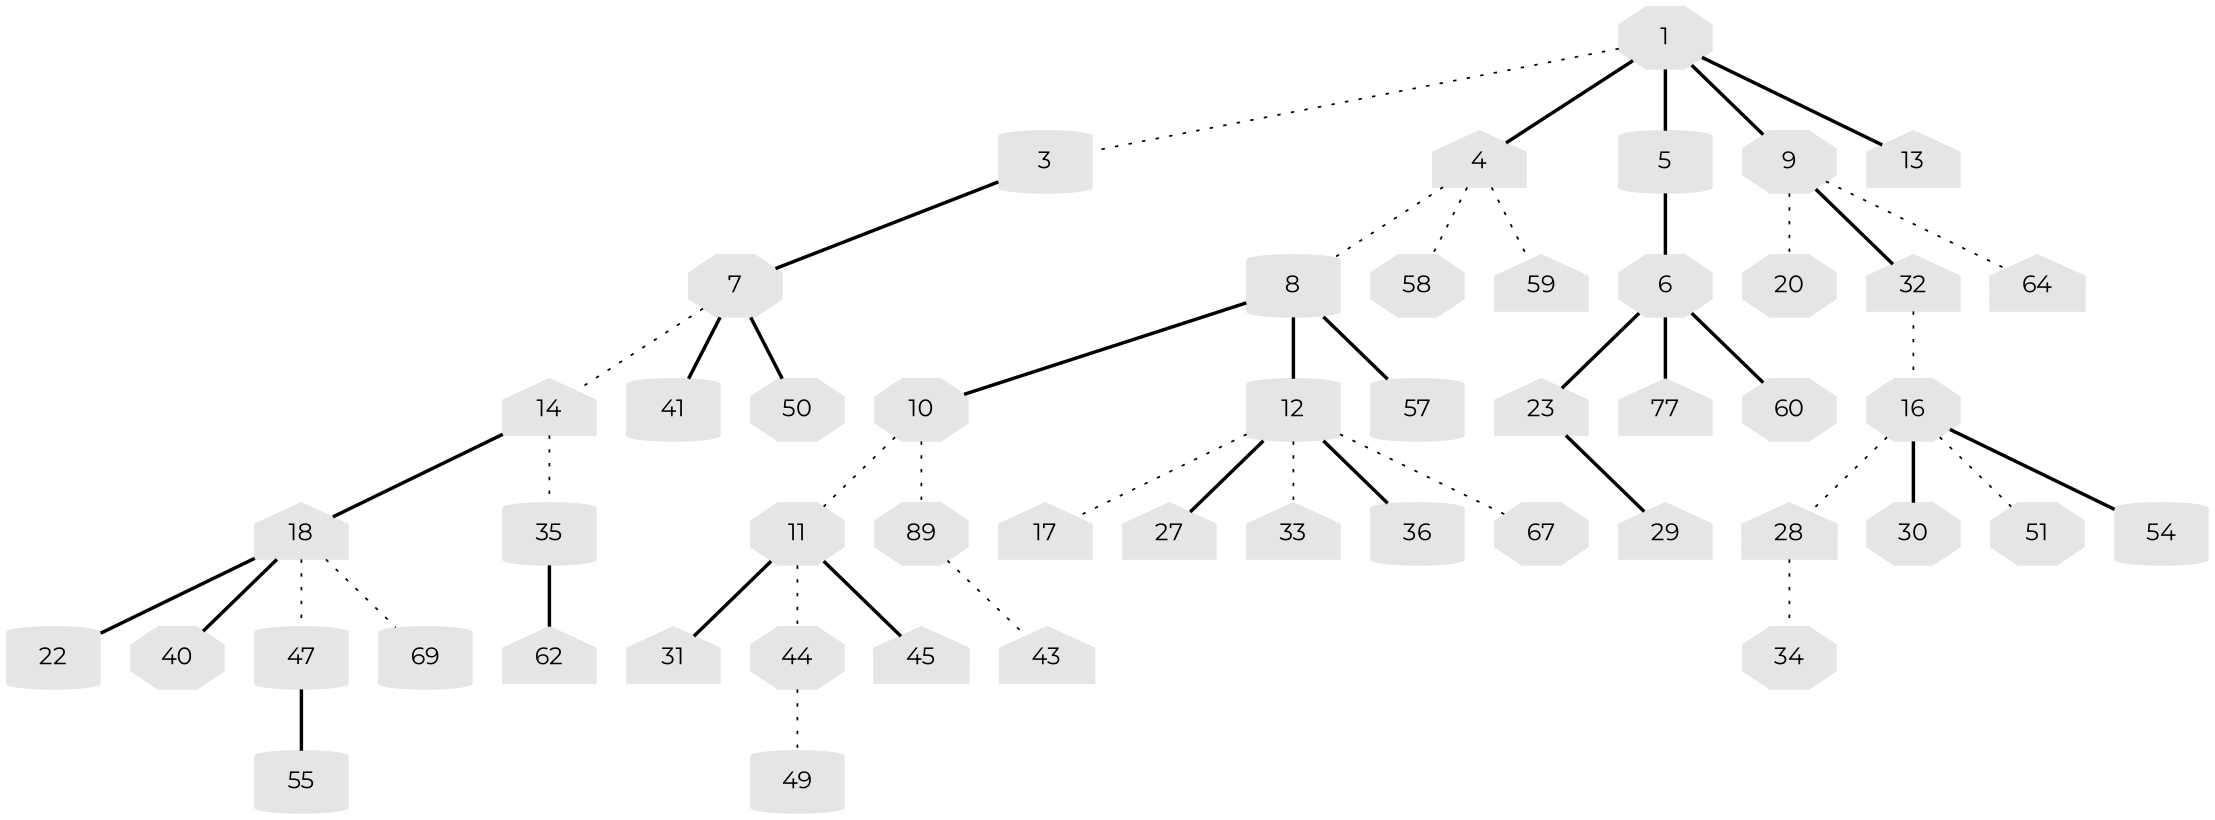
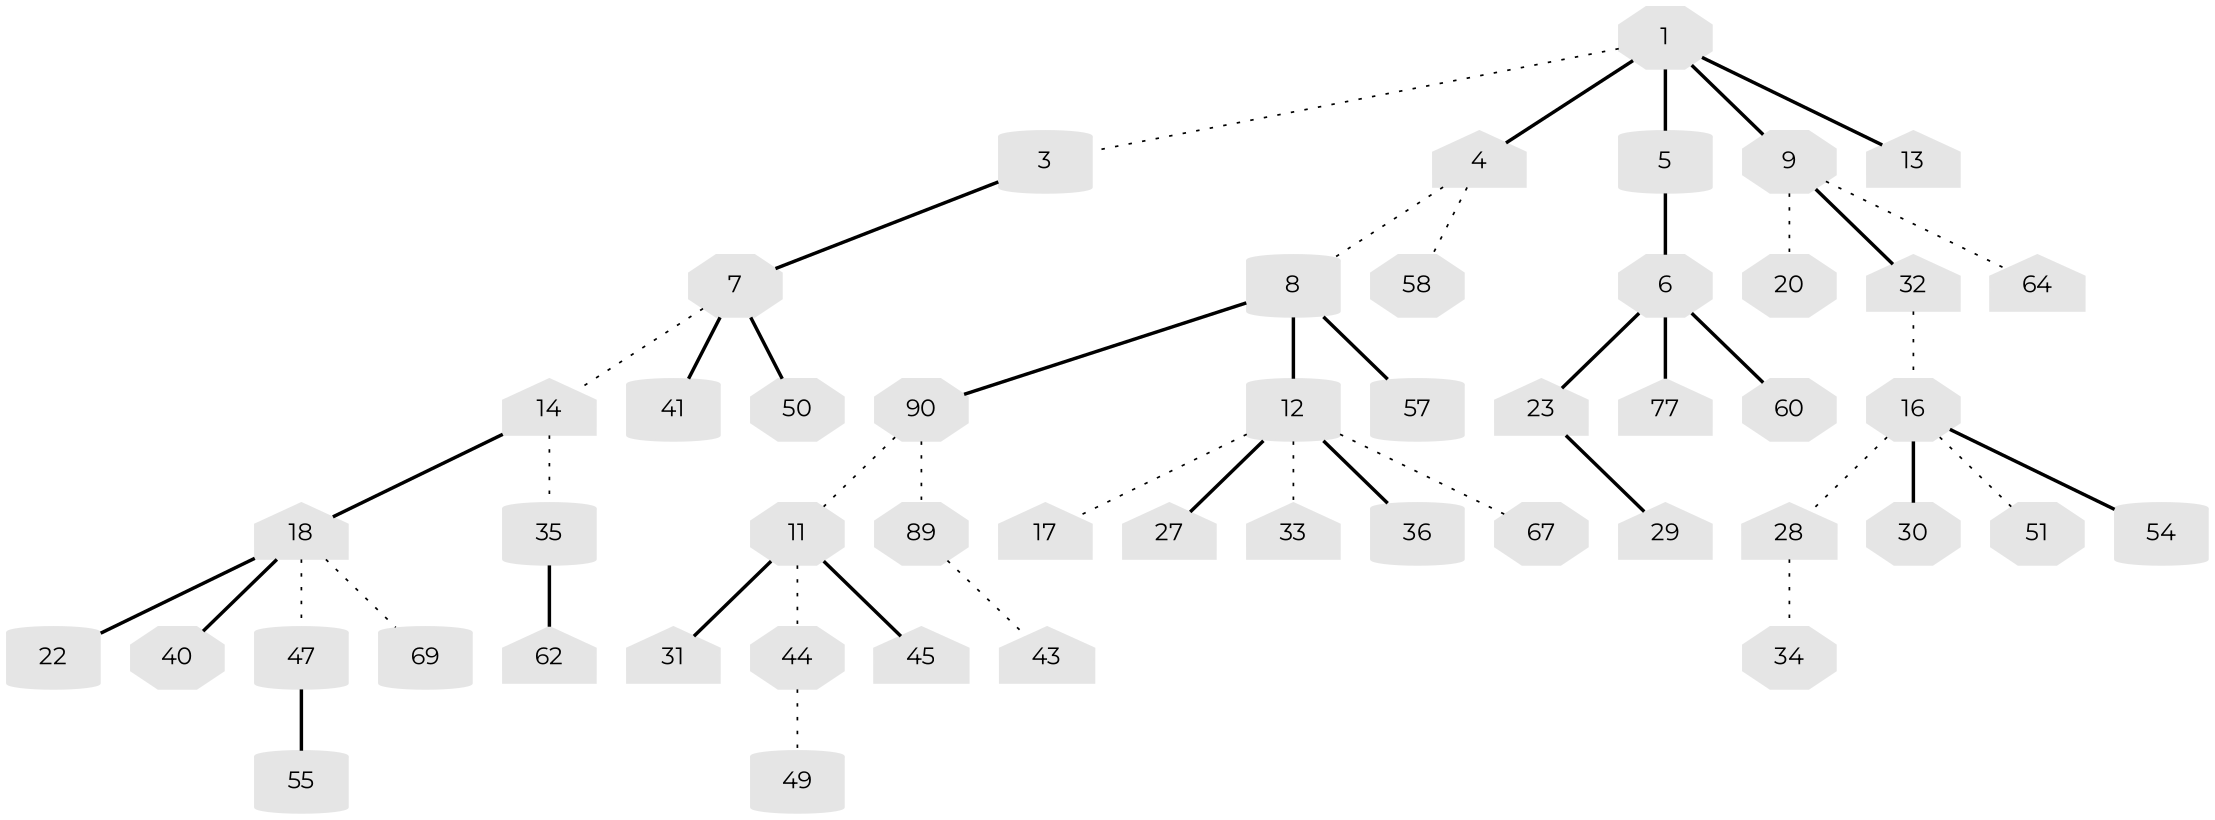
  graph {
    fontname=Montserrat
    node [color=gray90 fontname=Montserrat shape=octagon style=filled]
    edge [fontname=Montserrat style=bold]
    1 [super="+2"]
    3 [shape=cylinder]
    4 [shape=house]
    5 [shape=cylinder]
    9
    13 [shape=house]
    7
    8 [shape=cylinder super="+48+25"]
    58
-   59 [shape=house]
    6 [super="+19"]
    n12 [label=20]
    32 [shape=house]
    64 [shape=house super="+66"]
    14 [shape=house]
    41 [shape=cylinder super="+65"]
    50 [super="+72"]
-   10
+   10 [label=90]
    12 [shape=cylinder super="+15"]
    57 [shape=cylinder]
    23 [shape=house]
    n22 [label=77 shape=house]
    60
    29 [shape=house super="+71"]
    18 [shape=house super="+70+20"]
    35 [shape=cylinder]
    11 [super="+24+46"]
    n28 [label=89 super="+61"]
    17 [shape=house]
    27 [shape=house]
    33 [shape=house]
    36 [shape=cylinder super="+52"]
    67
    16
    31 [shape=house super="+63"]
    44
    45 [shape=house]
    43 [shape=house]
    49 [shape=cylinder]
    28 [shape=house]
    30
    51
    54 [shape=cylinder]
    22 [shape=cylinder]
    40
    47 [shape=cylinder]
    69 [shape=cylinder]
    62 [shape=house]
    34
    55 [shape=cylinder]
    1 -- 3 [style=dotted]
    1 -- 4
    1 -- 5
    1 -- 9
    1 -- 13
    3 -- 7
    4 -- 8 [style=dotted]
    4 -- 58 [style=dotted]
-   4 -- 59 [style=dotted]
    5 -- 6
    9 -- n12 [style=dotted]
    9 -- 32
    9 -- 64 [style=dotted]
    7 -- 14 [style=dotted]
    7 -- 41
    7 -- 50
    8 -- 10
    8 -- 12
    8 -- 57
    6 -- 23
    6 -- n22
    6 -- 60
    32 -- 16 [style=dotted]
    14 -- 18
    14 -- 35 [style=dotted]
    10 -- 11 [style=dotted]
    10 -- n28 [style=dotted]
    12 -- 17 [style=dotted]
    12 -- 27
    12 -- 33 [style=dotted]
    12 -- 36
    12 -- 67 [style=dotted]
    23 -- 29
    18 -- 22
    18 -- 40
    18 -- 47 [style=dotted]
    18 -- 69 [style=dotted]
    35 -- 62
    11 -- 31
    11 -- 44 [style=dotted]
    11 -- 45
    n28 -- 43 [style=dotted]
    16 -- 28 [style=dotted]
    16 -- 30
    16 -- 51 [style=dotted]
    16 -- 54
    44 -- 49 [style=dotted]
    28 -- 34 [style=dotted]
    47 -- 55
  }
